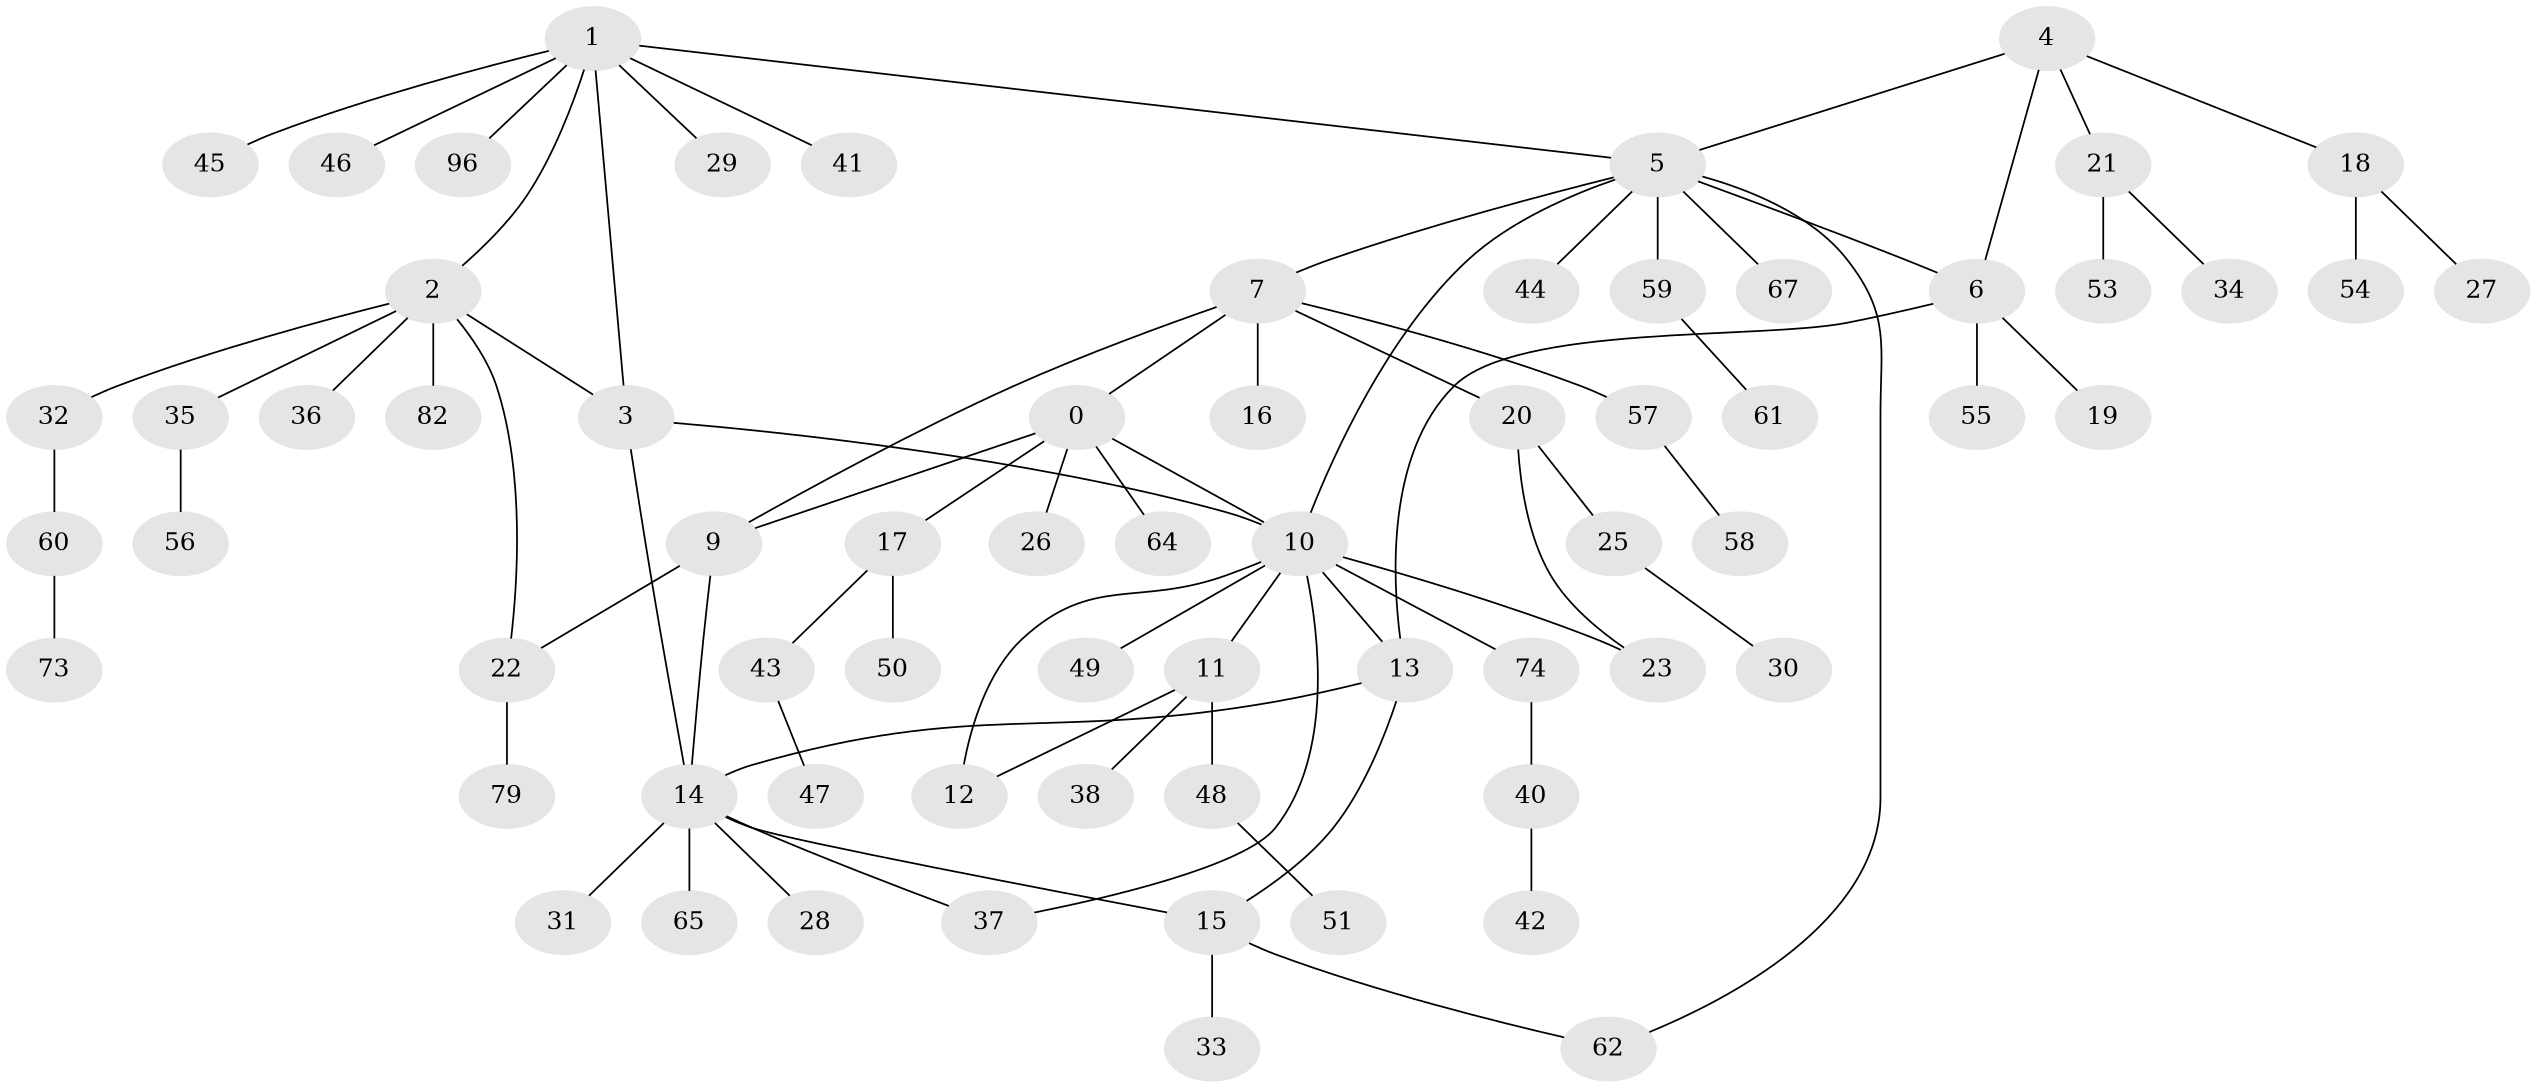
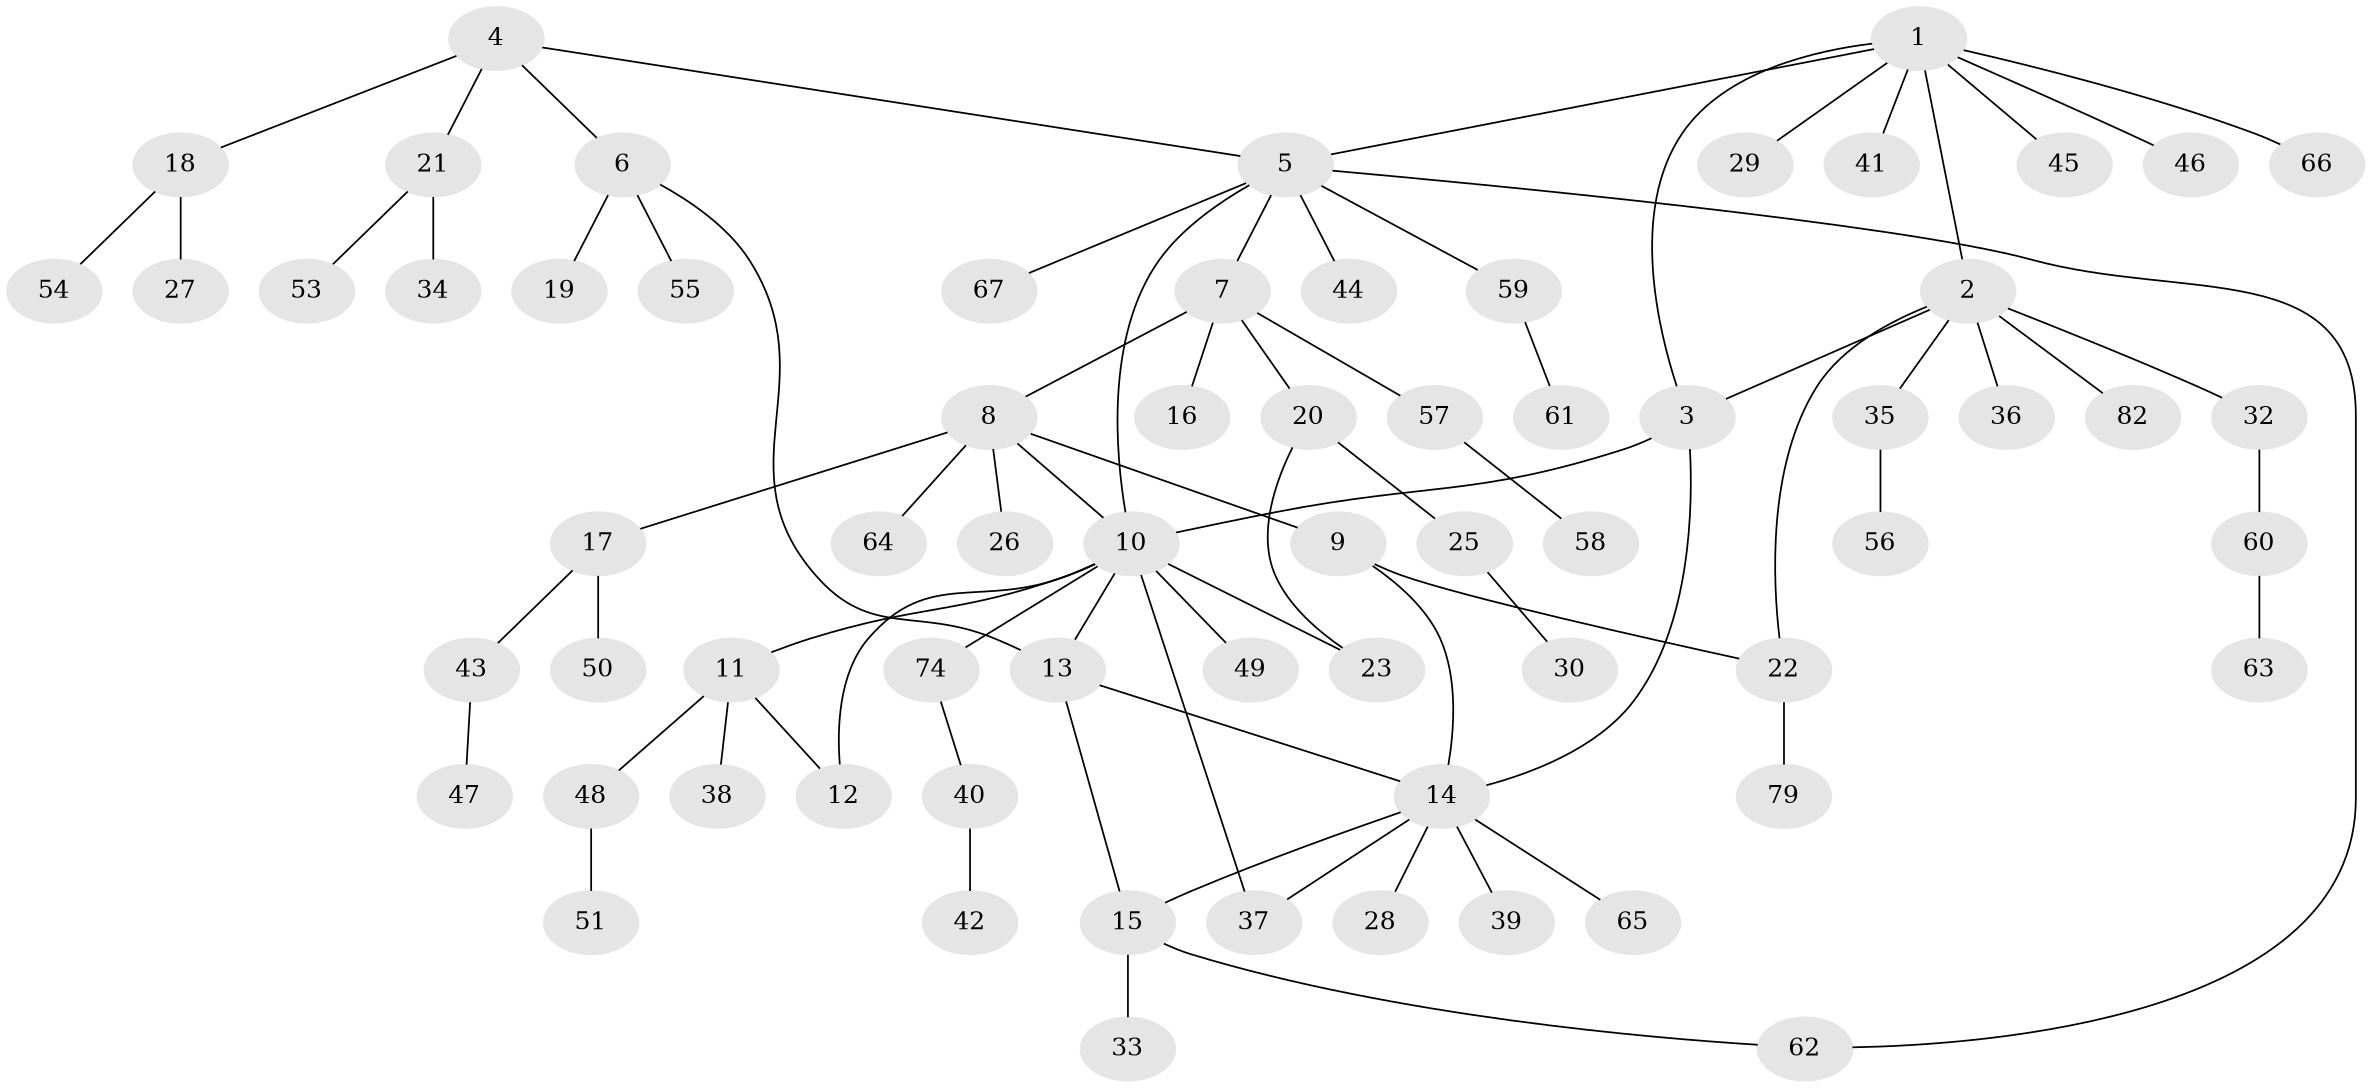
  graph {
    node [color=gray90 style=filled]
    1
    2
    3
    5
    29
    41
    45
    46
-   66 [label=96]
+   66
    22
    32
    35
    36
    n14 [label=82]
    10
    14
    7
    6
    44
    59
    62
    67
-   8 [label=0]
+   8
    9
    16
    20
    57
    n28 [label=79]
    60
    56
    13
    11
    12
    23
    n35 [label=74]
    37
    49
    15
    28
-   31
+   31 [label=39]
    65
    4
    18
    21
    19
    55
    27
    54
    34
    53
    61
    17
    26
    64
    25
    58
    43
    50
    38
    48
    40
    51
    33
    47
    30
    42
-   63 [label=73]
+   63
    1 -- 2
    1 -- 3
    1 -- 5
    1 -- 29
    1 -- 41
    1 -- 45
    1 -- 46
    1 -- 66
    2 -- 3
    2 -- 22
    2 -- 32
    2 -- 35
    2 -- 36
    2 -- n14
    3 -- 10
    3 -- 14
    5 -- 10
    5 -- 7
-   5 -- 6
    5 -- 44
    5 -- 59
    5 -- 62
    5 -- 67
    22 -- n28
    32 -- 60
    35 -- 56
    10 -- 13
    10 -- 11
    10 -- 12
    10 -- 23
    10 -- n35
    10 -- 37
    10 -- 49
    14 -- 37
    14 -- 15
    14 -- 28
    14 -- 31
    14 -- 65
    7 -- 8
-   7 -- 9
    7 -- 16
    7 -- 20
    7 -- 57
    6 -- 13
    6 -- 19
    6 -- 55
    59 -- 61
    8 -- 10
    8 -- 9
    8 -- 17
    8 -- 26
    8 -- 64
    9 -- 22
    9 -- 14
    20 -- 23
    20 -- 25
    57 -- 58
    60 -- 63
    13 -- 14
    13 -- 15
    11 -- 12
    11 -- 38
    11 -- 48
    n35 -- 40
    15 -- 62
    15 -- 33
    4 -- 5
    4 -- 6
    4 -- 18
    4 -- 21
    18 -- 27
    18 -- 54
    21 -- 34
    21 -- 53
    17 -- 43
    17 -- 50
    25 -- 30
    43 -- 47
    48 -- 51
    40 -- 42
  }
